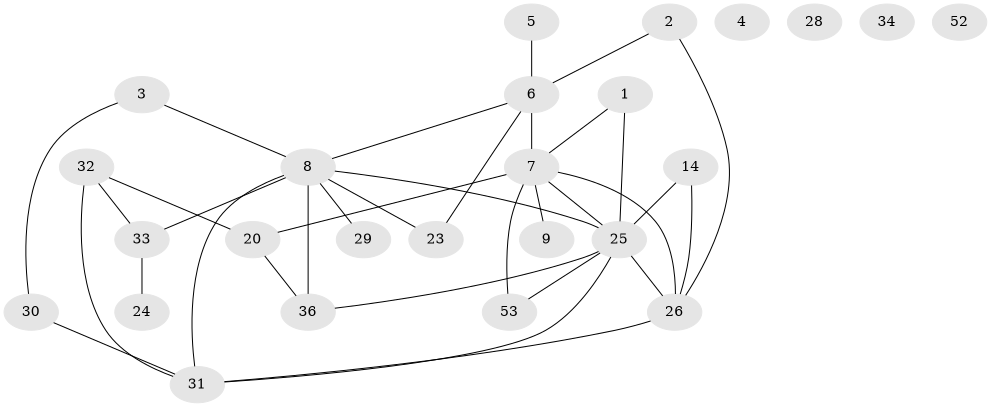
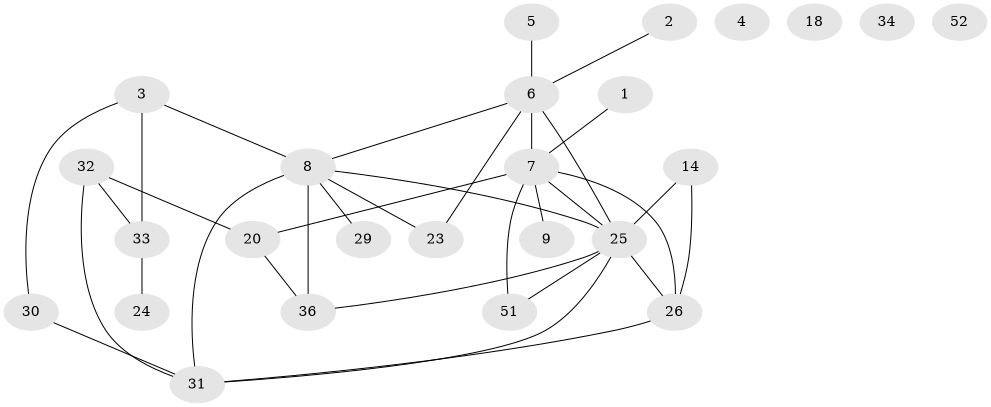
  graph {
    node [color=gray90 style=filled]
    1 [super="+47"]
    7 [super="+50+19"]
    26 [super="+53+55+48+35"]
    25 [super="+41+46+33"]
    9
    20
-   51 [super="+54" label=53]
+   51 [super="+54"]
    2 [super="+10+40"]
    6 [super="+21+17"]
    8 [super="+37+15"]
    23 [super="+49"]
    31 [super="+32"]
    3 [super="+11"]
    30 [super="+45"]
    n15 [label=33 super="+43+27"]
    29
    36 [super="+38"]
    4 [super="+60+16"]
    5
    24
    n21 [label=32 super="+22"]
    14 [super="+44"]
-   28
+   28 [label=18]
    34
    52
    1 -- 7
    7 -- 26 [weight=2]
    7 -- 25
    7 -- 9
    7 -- 20
    7 -- 51
    26 -- 31
    25 -- 26 [weight=2]
    25 -- 51
    25 -- 31
    25 -- 36
    20 -- 36
-   2 -- 26
    2 -- 6
    6 -- 7
-   1 -- 25 [weight=2]
+   6 -- 25 [weight=2]
    6 -- 8
    6 -- 23 [weight=2]
    8 -- 25
    8 -- 23
    8 -- 31
-   8 -- n15 [weight=2]
+   3 -- n15 [weight=2]
    8 -- 29
    8 -- 36 [weight=2]
    3 -- 8
    3 -- 30
    30 -- 31
    n15 -- 24
    5 -- 6
    n21 -- 20
    n21 -- 31
    n21 -- n15
    14 -- 26
    14 -- 25
  }
